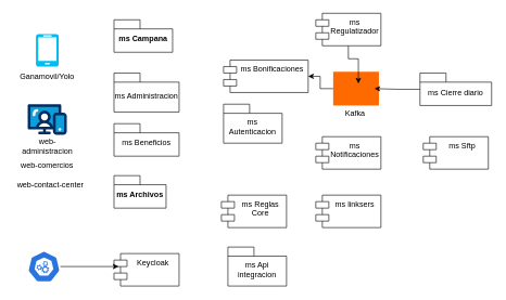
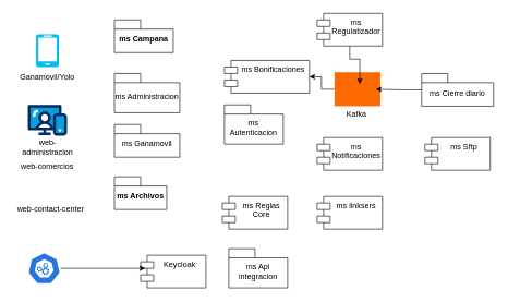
  <mxCell id="0" />
  <mxCell id="1" parent="0" />
  <mxCell id="2" value="ms Bonificaciones" style="shape=module;align=left;spacingLeft=20;align=center;verticalAlign=top;whiteSpace=wrap;html=1;" vertex="1" parent="1"><mxGeometry x="342.3" y="92" width="130" height="50" as="geometry" /></mxCell>
  <mxCell id="3" value="ms linksers" style="shape=module;align=left;spacingLeft=20;align=center;verticalAlign=top;whiteSpace=wrap;html=1;" vertex="1" parent="1"><mxGeometry x="484" y="300" width="100" height="50" as="geometry" /></mxCell>
  <mxCell id="4" value="ms Notificaciones" style="shape=module;align=left;spacingLeft=20;align=center;verticalAlign=top;whiteSpace=wrap;html=1;" vertex="1" parent="1"><mxGeometry x="484" y="210" width="100" height="50" as="geometry" /></mxCell>
  <mxCell id="5" value="ms Reglas Core" style="shape=module;align=left;spacingLeft=20;align=center;verticalAlign=top;whiteSpace=wrap;html=1;" vertex="1" parent="1"><mxGeometry x="339" y="300" width="100" height="50" as="geometry" /></mxCell>
  <mxCell id="6" value="ms Regulatizador" style="shape=module;align=left;spacingLeft=20;align=center;verticalAlign=top;whiteSpace=wrap;html=1;" vertex="1" parent="1"><mxGeometry x="484" y="20" width="100" height="50" as="geometry" /></mxCell>
  <mxCell id="7" value="ms Sftp" style="shape=module;align=left;spacingLeft=20;align=center;verticalAlign=top;whiteSpace=wrap;html=1;" vertex="1" parent="1"><mxGeometry x="649" y="210" width="100" height="50" as="geometry" /></mxCell>
  <mxCell id="8" value="" style="verticalLabelPosition=bottom;html=1;verticalAlign=top;align=center;strokeColor=none;fillColor=#00BEF2;shape=mxgraph.azure.mobile;pointerEvents=1;" vertex="1" parent="1"><mxGeometry x="54" y="52" width="35" height="50" as="geometry" /></mxCell>
  <mxCell id="9" value="" style="verticalLabelPosition=bottom;aspect=fixed;html=1;shape=mxgraph.salesforce.web;fillColorStyles=fillColor2,fillColor3,fillColor4;fillColor2=#032d60;fillColor3=#0d9dda;fillColor4=#ffffff;fillColor=none;strokeColor=none;" vertex="1" parent="1"><mxGeometry x="41.5" y="160" width="60" height="47.4" as="geometry" /></mxCell>
  <mxCell id="10" value="" style="aspect=fixed;sketch=0;html=1;dashed=0;whitespace=wrap;verticalLabelPosition=bottom;verticalAlign=top;fillColor=#2875E2;strokeColor=#ffffff;points=[[0.005,0.63,0],[0.1,0.2,0],[0.9,0.2,0],[0.5,0,0],[0.995,0.63,0],[0.72,0.99,0],[0.5,1,0],[0.28,0.99,0]];shape=mxgraph.kubernetes.icon2;prIcon=api" vertex="1" parent="1"><mxGeometry x="41.5" y="386" width="50" height="48" as="geometry" /></mxCell>
  <mxCell id="11" style="edgeStyle=orthogonalEdgeStyle;rounded=0;orthogonalLoop=1;jettySize=auto;html=1;entryX=1;entryY=0.5;entryDx=0;entryDy=0;" edge="1" parent="1" source="20" target="2"><mxGeometry relative="1" as="geometry" /></mxCell>
  <mxCell id="12" value="ms Campana" style="shape=folder;fontStyle=1;spacingTop=10;tabWidth=40;tabHeight=14;tabPosition=left;html=1;whiteSpace=wrap;" vertex="1" parent="1"><mxGeometry x="174" y="30" width="90" height="50" as="geometry" /></mxCell>
  <mxCell id="13" value="&lt;span style=&quot;font-weight: 400;&quot;&gt;ms Administracion&lt;/span&gt;" style="shape=folder;fontStyle=1;spacingTop=10;tabWidth=40;tabHeight=14;tabPosition=left;html=1;whiteSpace=wrap;" vertex="1" parent="1"><mxGeometry x="174" y="112" width="100" height="60" as="geometry" /></mxCell>
- <mxCell id="14" value="&lt;span style=&quot;font-weight: 400;&quot;&gt;ms Beneficios&lt;/span&gt;" style="shape=folder;fontStyle=1;spacingTop=10;tabWidth=40;tabHeight=14;tabPosition=left;html=1;whiteSpace=wrap;" vertex="1" parent="1"><mxGeometry x="174" y="190" width="100" height="50" as="geometry" /></mxCell>
+ <mxCell id="14" value="&lt;span style=&quot;font-weight: 400;&quot;&gt;ms Ganamovil&lt;/span&gt;" style="shape=folder;fontStyle=1;spacingTop=10;tabWidth=40;tabHeight=14;tabPosition=left;html=1;whiteSpace=wrap;" vertex="1" parent="1"><mxGeometry x="174" y="190" width="100" height="50" as="geometry" /></mxCell>
  <mxCell id="15" value="ms Archivos" style="shape=folder;fontStyle=1;spacingTop=10;tabWidth=40;tabHeight=14;tabPosition=left;html=1;whiteSpace=wrap;" vertex="1" parent="1"><mxGeometry x="174" y="270" width="80" height="50" as="geometry" /></mxCell>
  <mxCell id="16" value="&lt;span style=&quot;font-weight: 400;&quot;&gt;ms Api integracion&lt;/span&gt;" style="shape=folder;fontStyle=1;spacingTop=10;tabWidth=40;tabHeight=14;tabPosition=left;html=1;whiteSpace=wrap;" vertex="1" parent="1"><mxGeometry x="349" y="380" width="90" height="60" as="geometry" /></mxCell>
  <mxCell id="17" value="&lt;span style=&quot;font-weight: 400;&quot;&gt;ms Cierre diario&lt;/span&gt;" style="shape=folder;fontStyle=1;spacingTop=10;tabWidth=40;tabHeight=14;tabPosition=left;html=1;whiteSpace=wrap;" vertex="1" parent="1"><mxGeometry x="644" y="112" width="110" height="50" as="geometry" /></mxCell>
  <mxCell id="18" value="&lt;span style=&quot;font-weight: 400;&quot;&gt;ms Autenticacion&lt;/span&gt;" style="shape=folder;fontStyle=1;spacingTop=10;tabWidth=40;tabHeight=14;tabPosition=left;html=1;whiteSpace=wrap;" vertex="1" parent="1"><mxGeometry x="342.3" y="160" width="90" height="60" as="geometry" /></mxCell>
  <mxCell id="19" value="" style="group" vertex="1" connectable="0" parent="1"><mxGeometry x="510.7" y="110" width="73.3" height="89" as="geometry" /></mxCell>
  <mxCell id="20" value="" style="points=[];aspect=fixed;html=1;align=center;shadow=0;dashed=0;fillColor=#FF6A00;strokeColor=none;shape=mxgraph.alibaba_cloud.kafka;" vertex="1" parent="19"><mxGeometry width="70.2" height="52" as="geometry" /></mxCell>
  <mxCell id="21" value="Kafka" style="text;html=1;whiteSpace=wrap;strokeColor=none;fillColor=none;align=center;verticalAlign=middle;rounded=0;" vertex="1" parent="19"><mxGeometry x="-3.1" y="39" width="73.3" height="50" as="geometry" /></mxCell>
- <mxCell id="22" value="Keycloak" style="shape=module;align=left;spacingLeft=20;align=center;verticalAlign=top;whiteSpace=wrap;html=1;" vertex="1" parent="1"><mxGeometry x="174" y="390" width="100" height="50" as="geometry" /></mxCell>
+ <mxCell id="22" value="Keycloak" style="shape=module;align=left;spacingLeft=20;align=center;verticalAlign=top;whiteSpace=wrap;html=1;" vertex="1" parent="1"><mxGeometry x="214" y="390" width="100" height="50" as="geometry" /></mxCell>
  <mxCell id="23" style="edgeStyle=orthogonalEdgeStyle;rounded=0;orthogonalLoop=1;jettySize=auto;html=1;entryX=0.551;entryY=0.348;entryDx=0;entryDy=0;entryPerimeter=0;" edge="1" parent="1" source="6" target="20"><mxGeometry relative="1" as="geometry" /></mxCell>
  <mxCell id="24" style="edgeStyle=orthogonalEdgeStyle;rounded=0;orthogonalLoop=1;jettySize=auto;html=1;" edge="1" parent="1" source="17"><mxGeometry relative="1" as="geometry"><mxPoint x="574" y="136" as="targetPoint" /></mxGeometry></mxCell>
  <mxCell id="25" style="edgeStyle=orthogonalEdgeStyle;rounded=0;orthogonalLoop=1;jettySize=auto;html=1;entryX=0.07;entryY=0.4;entryDx=0;entryDy=0;entryPerimeter=0;" edge="1" parent="1" source="10" target="22"><mxGeometry relative="1" as="geometry" /></mxCell>
  <mxCell id="26" value="web-administracion" style="text;html=1;whiteSpace=wrap;strokeColor=none;fillColor=none;align=center;verticalAlign=middle;rounded=0;" vertex="1" parent="1"><mxGeometry x="31.5" y="210" width="80" height="30" as="geometry" /></mxCell>
  <mxCell id="27" value="web-comercios" style="text;html=1;whiteSpace=wrap;strokeColor=none;fillColor=none;align=center;verticalAlign=middle;rounded=0;" vertex="1" parent="1"><mxGeometry x="20.25" y="240" width="102.5" height="30" as="geometry" /></mxCell>
  <mxCell id="28" value="Ganamovil/Yolo" style="text;html=1;whiteSpace=wrap;strokeColor=none;fillColor=none;align=center;verticalAlign=middle;rounded=0;" vertex="1" parent="1"><mxGeometry x="24" y="102" width="95" height="30" as="geometry" /></mxCell>
- <mxCell id="29" value="web-contact-center" style="text;html=1;whiteSpace=wrap;strokeColor=none;fillColor=none;align=center;verticalAlign=middle;rounded=0;" vertex="1" parent="1"><mxGeometry x="20.25" y="270" width="112.5" height="30" as="geometry" /></mxCell>
+ <mxCell id="29" value="web-contact-center" style="text;html=1;whiteSpace=wrap;strokeColor=none;fillColor=none;align=center;verticalAlign=middle;rounded=0;" vertex="1" parent="1"><mxGeometry x="20.25" y="305" width="112.5" height="30" as="geometry" /></mxCell>
